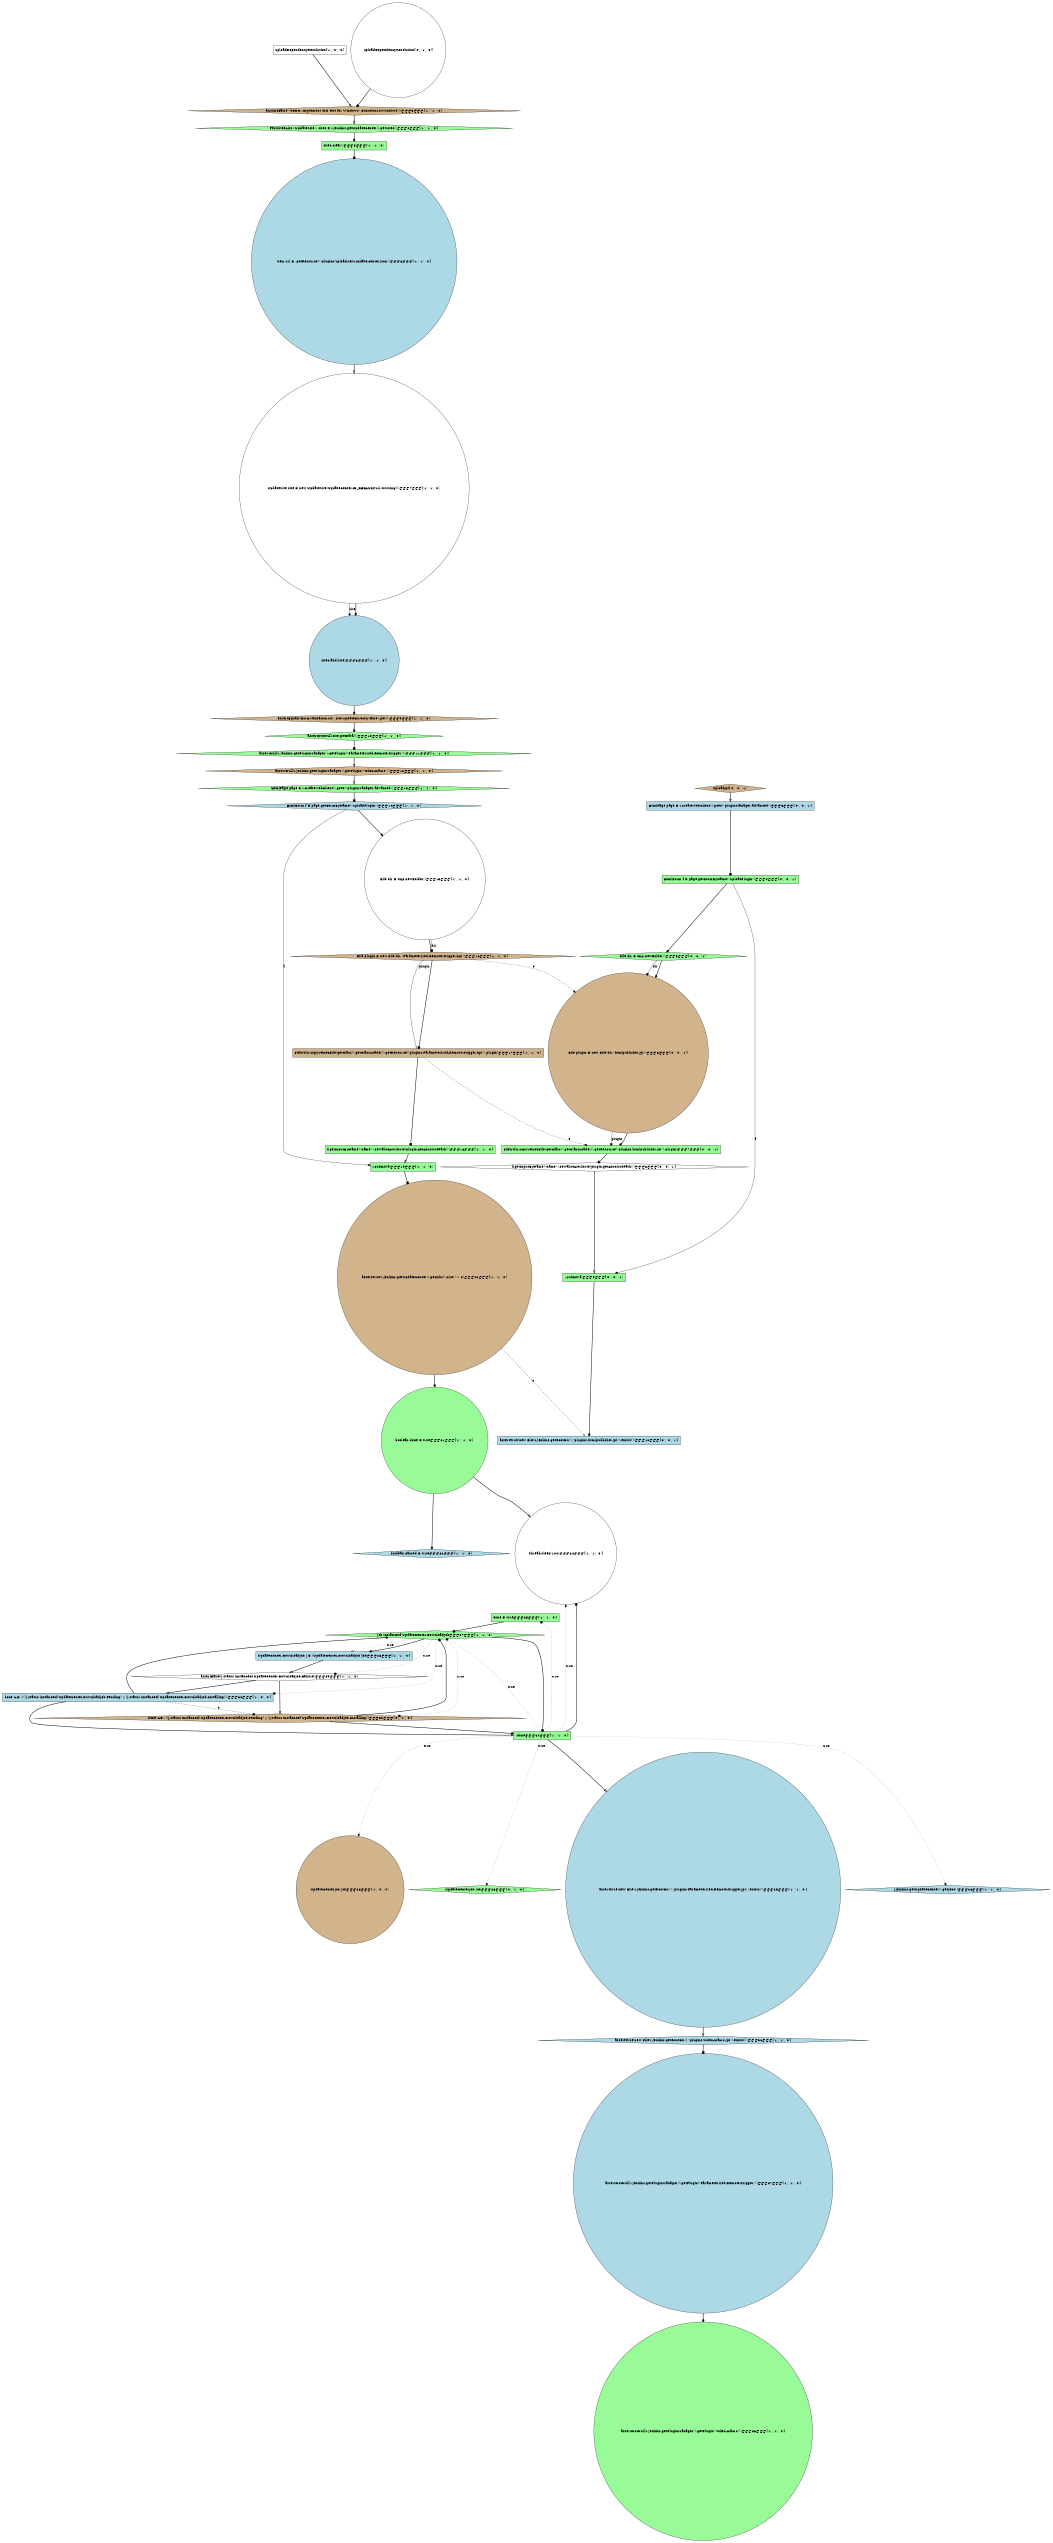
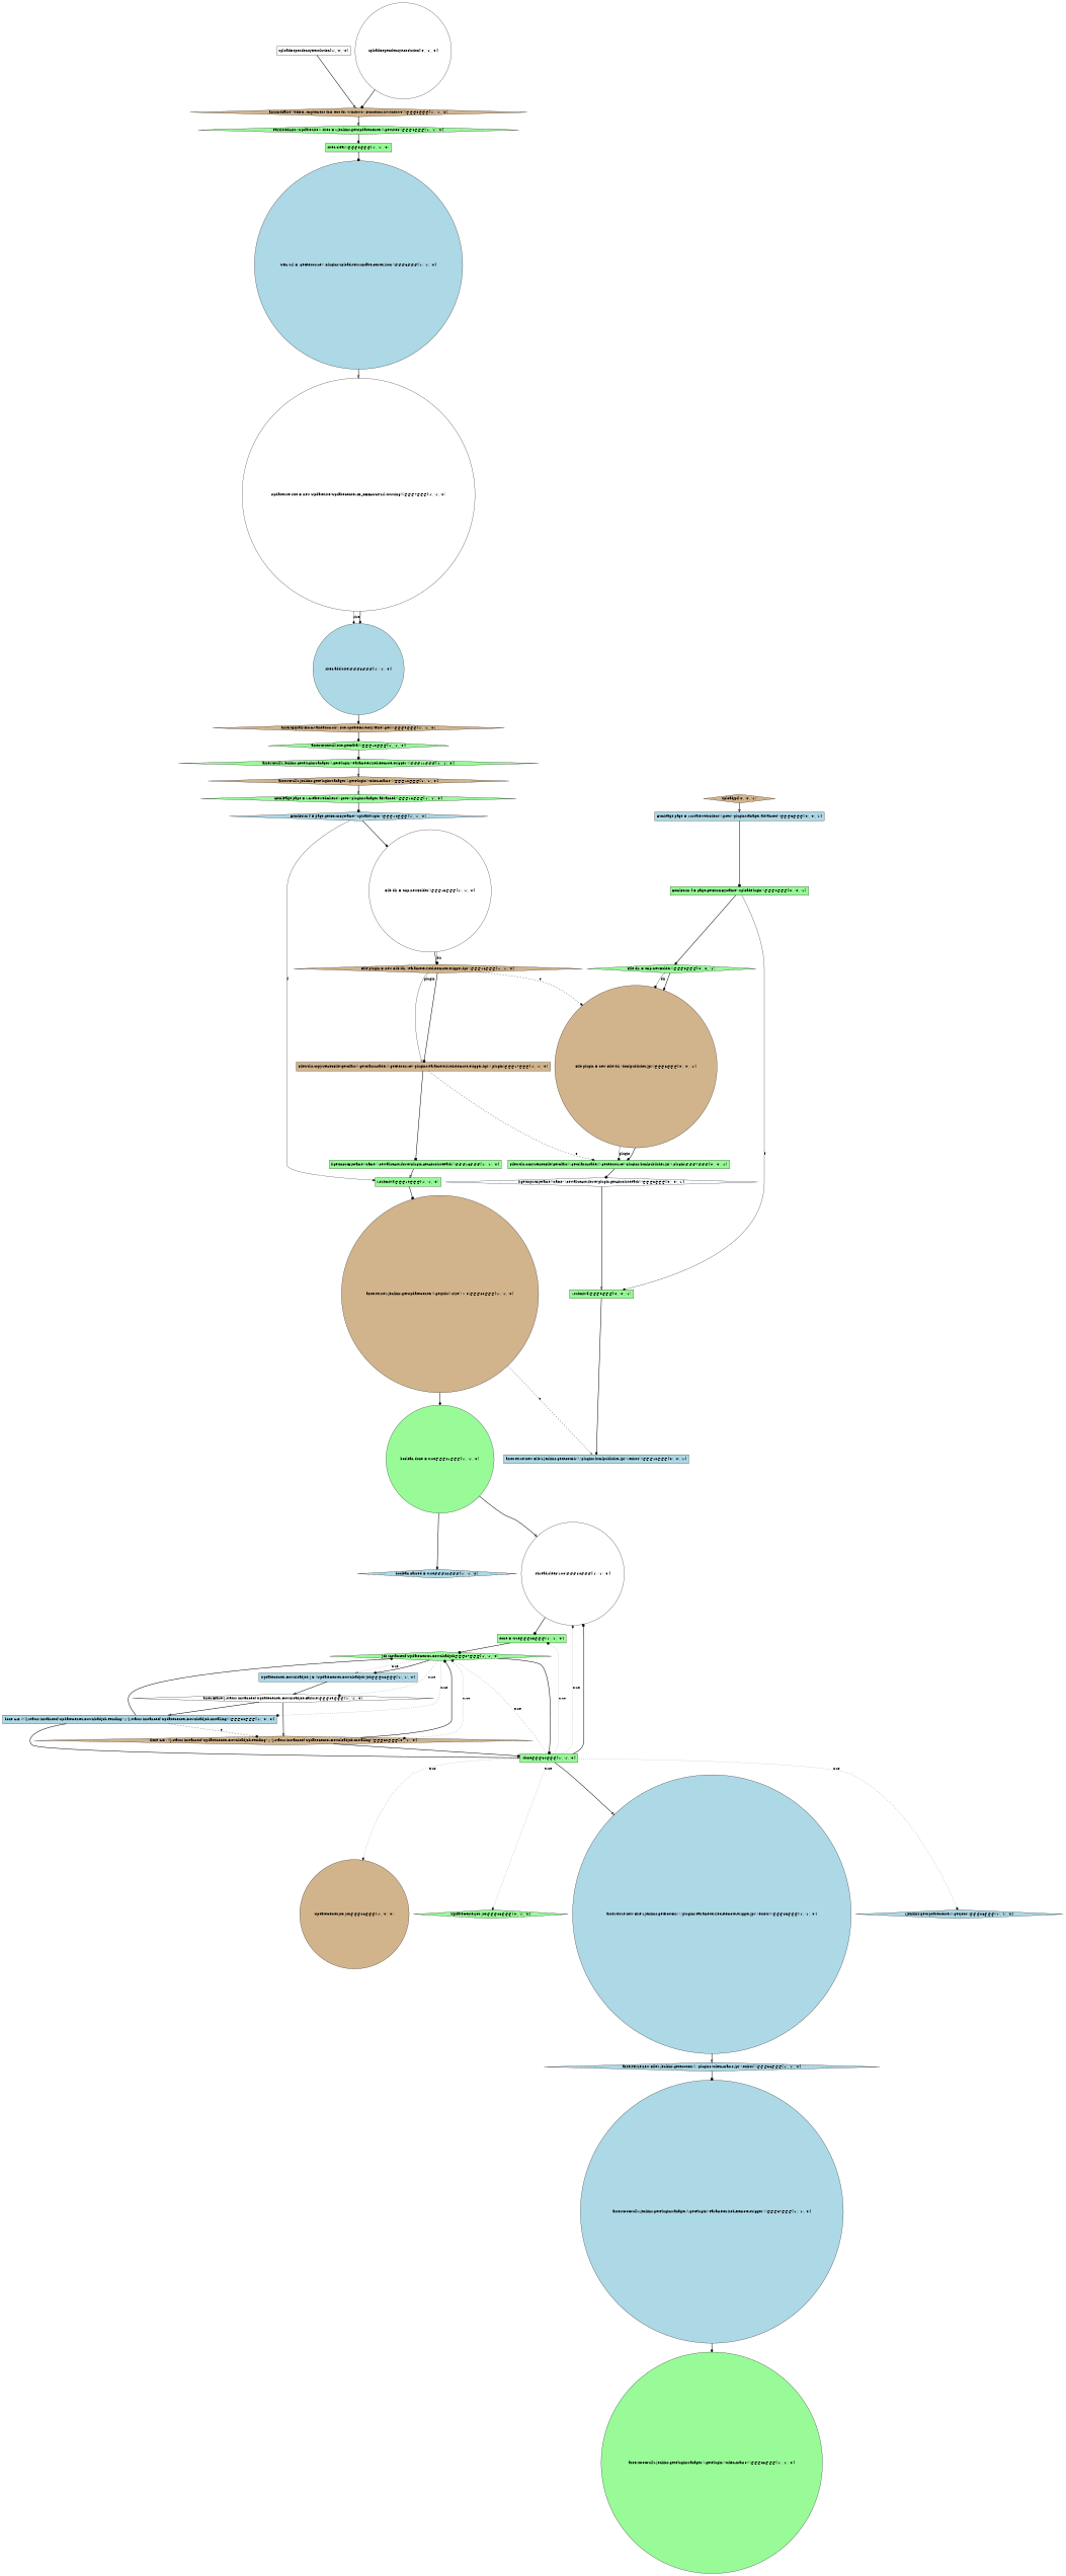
  digraph {
    node [fillcolor=palegreen shape=diamond style=filled]
    edge [arrowhead=diamond style=bold]
    n1 [label="sites.clear()@@@5@@@['1', '1', '0']" shape=box]
    n2 [fillcolor=lightblue label="URL url = .getResource(\"/plugins/upload-test-update-center.json\")@@@6@@@['1', '1', '0']" shape=circle]
    n3 [fillcolor=white label="UpdateSite site = new UpdateSite(UpdateCenter.ID_DEFAULT,url.toString())@@@7@@@['1', '1', '0']" shape=circle]
    n4 [label="boolean done = true@@@21@@@['1', '1', '0']" shape=circle]
    n5 [fillcolor=lightblue label="boolean passed = true@@@22@@@['1', '1', '0']"]
    n6 [fillcolor=white label="Thread.sleep(100)@@@24@@@['1', '1', '0']" shape=circle]
    n7 [label="HtmlPage page = r.createWebClient().goTo(\"pluginManager/advanced\")@@@13@@@['1', '1', '0']"]
    n8 [fillcolor=lightblue label="HtmlForm f = page.getFormByName(\"uploadPlugin\")@@@14@@@['1', '1', '0']"]
    n9 [label="r.submit(f)@@@19@@@['1', '1', '0']" shape=box]
    n10 [fillcolor=white label="File dir = tmp.newFolder()@@@15@@@['1', '1', '0']" shape=circle]
    n11 [fillcolor=tan label="assumeFalse(\"TODO: Implement this test for Windows\",Functions.isWindows())@@@3@@@['1', '1', '0']"]
    n12 [label="PersistedList<UpdateSite> sites = r.jenkins.getUpdateCenter().getSites()@@@4@@@['1', '1', '0']"]
    n13 [label="assertNotNull(r.jenkins.getPluginManager().getPlugin(\"token-macro\"))@@@38@@@['1', '1', '0']" shape=circle]
    n14 [fillcolor=tan label="assertTrue(r.jenkins.getUpdateCenter().getJobs().size() > 0)@@@20@@@['1', '1', '0']" shape=circle]
    n15 [fillcolor=lightblue label="assertTrue(new File(r.jenkins.getRootDir(),\"plugins/htmlpublisher.jpi\").exists())@@@10@@@['0', '0', '1']" shape=box]
    n16 [label="done = true@@@25@@@['1', '1', '0']" shape=box]
    n17 [label="job instanceof UpdateCenter.DownloadJob@@@27@@@['1', '1', '0']"]
    n18 [fillcolor=tan label="UpdateCenterJob job@@@26@@@['1', '0', '0']" shape=circle]
    n19 [fillcolor=lightblue label="sites.add(site)@@@8@@@['1', '1', '0']" shape=circle]
    n20 [fillcolor=white label="assertFalse(j.status instanceof UpdateCenter.DownloadJob.Failure)@@@29@@@['1', '1', '0']"]
    n21 [fillcolor=lightblue label="done &= !(((j.status instanceof UpdateCenter.DownloadJob.Pending) || (j.status instanceof UpdateCenter.DownloadJob.Installing)))@@@30@@@['1', '0', '0']" shape=box]
    n22 [fillcolor=tan label="done &= !((j.status instanceof UpdateCenter.DownloadJob.Pending) || (j.status instanceof UpdateCenter.DownloadJob.Installing))@@@30@@@['0', '1', '0']"]
    n23 [label="!done@@@34@@@['1', '1', '0']" shape=box]
    n24 [fillcolor=white label="f.getInputByName(\"name\").setValueAttribute(plugin.getAbsolutePath())@@@8@@@['0', '0', '1']"]
    n25 [label="r.submit(f)@@@9@@@['0', '0', '1']" shape=box]
    n26 [label="UpdateCenterJob job@@@26@@@['0', '1', '0']"]
    n27 [fillcolor=lightblue label="assertTrue(new File(r.jenkins.getRootDir(),\"plugins/Parameterized-Remote-Trigger.jpi\").exists())@@@35@@@['1', '1', '0']" shape=circle]
    n28 [fillcolor=lightblue label="r.jenkins.getUpdateCenter().getJobs()@@@26@@@['1', '1', '0']"]
    n29 [fillcolor=lightblue label="UpdateCenter.DownloadJob j = (UpdateCenter.DownloadJob)job@@@28@@@['1', '1', '0']" shape=box]
    n30 [fillcolor=lightblue label="assertTrue(new File(r.jenkins.getRootDir(),\"plugins/token-macro.jpi\").exists())@@@36@@@['1', '1', '0']"]
    n31 [label="File dir = tmp.newFolder()@@@5@@@['0', '0', '1']"]
    n32 [fillcolor=tan label="File plugin = new File(dir,\"htmlpublisher.jpi\")@@@6@@@['0', '0', '1']" shape=circle]
    n33 [label="FileUtils.copyURLToFile(getClass().getClassLoader().getResource(\"plugins/htmlpublisher.jpi\"),plugin)@@@7@@@['0', '0', '1']" shape=box]
    n34 [fillcolor=lightblue label="assertNotNull(r.jenkins.getPluginManager().getPlugin(\"Parameterized-Remote-Trigger\"))@@@37@@@['1', '1', '0']" shape=circle]
    n35 [fillcolor=tan label="File plugin = new File(dir,\"Parameterized-Remote-Trigger.hpi\")@@@16@@@['1', '1', '0']"]
    n36 [fillcolor=tan label="FileUtils.copyURLToFile(getClass().getClassLoader().getResource(\"plugins/Parameterized-Remote-Trigger.hpi\"),plugin)@@@17@@@['1', '1', '0']" shape=box]
    n37 [label="f.getInputByName(\"name\").setValueAttribute(plugin.getAbsolutePath())@@@18@@@['1', '1', '0']" shape=box]
    n38 [fillcolor=white label="uploadDependencyResolution['1', '0', '0']" shape=box]
    n39 [label="assertNotNull(site.getData())@@@10@@@['1', '1', '0']"]
    n40 [label="assertNull(r.jenkins.getPluginManager().getPlugin(\"Parameterized-Remote-Trigger\"))@@@11@@@['1', '1', '0']"]
    n41 [fillcolor=tan label="assertNull(r.jenkins.getPluginManager().getPlugin(\"token-macro\"))@@@12@@@['1', '1', '0']"]
    n42 [fillcolor=tan label="assertEquals(FormValidation.ok(),site.updateDirectly(false).get())@@@9@@@['1', '1', '0']"]
    n43 [fillcolor=tan label="uploadJpi['0', '0', '1']"]
    n44 [fillcolor=lightblue label="HtmlPage page = r.createWebClient().goTo(\"pluginManager/advanced\")@@@3@@@['0', '0', '1']" shape=box]
    n45 [label="HtmlForm f = page.getFormByName(\"uploadPlugin\")@@@4@@@['0', '0', '1']" shape=box]
    n46 [fillcolor=white label="uploadDependencyResolution['0', '1', '0']" shape=circle]
    n1 -> n2 [arrowhead=box]
    n2 -> n3 [arrowhead=onormal]
    n3 -> n19 [label=site style=solid]
    n3 -> n19
    n4 -> n5
    n4 -> n6 [arrowhead=onormal]
+   n6 -> n16 [arrowhead=box]
    n7 -> n8 [arrowhead=box]
    n8 -> n9 [label=f style=solid]
    n8 -> n10
    n9 -> n14 [arrowhead=box]
    n10 -> n35 [label=dir style=solid]
    n10 -> n35
    n11 -> n12 [arrowhead=onormal]
    n12 -> n1
    n14 -> n4
    n14 -> n15 [arrowhead=onormal label=0 style=dashed]
    n16 -> n17 [arrowhead=box]
    n17 -> n20 [arrowhead=box label=true style=dotted]
    n17 -> n21 [arrowhead=box label=true style=dotted]
    n17 -> n22 [arrowhead=box label=true style=dotted]
    n17 -> n23 [arrowhead=box]
    n17 -> n29 [arrowhead=onormal label=true style=dotted]
    n17 -> n29
    n19 -> n42
    n20 -> n21 [arrowhead=onormal]
    n20 -> n22 [arrowhead=onormal]
    n21 -> n17
    n21 -> n22 [arrowhead=box label=0 style=dashed]
    n21 -> n23 [arrowhead=onormal]
    n22 -> n17 [arrowhead=box]
    n22 -> n23
    n23 -> n6 [label=true style=dotted]
    n23 -> n6 [arrowhead=box]
    n23 -> n16 [arrowhead=box label=true style=dotted]
    n23 -> n17 [arrowhead=box label=true style=dotted]
    n23 -> n18 [label=true style=dotted]
    n23 -> n26 [label=true style=dotted]
    n23 -> n27 [arrowhead=onormal]
    n23 -> n28 [label=true style=dotted]
    n24 -> n25 [arrowhead=onormal]
    n25 -> n15
    n27 -> n30 [arrowhead=onormal]
    n29 -> n20 [arrowhead=onormal]
    n30 -> n34 [arrowhead=box]
    n31 -> n32
    n31 -> n32 [arrowhead=box label=dir style=solid]
    n32 -> n33
    n32 -> n33 [arrowhead=box label=plugin style=solid]
    n33 -> n24 [arrowhead=box]
    n34 -> n13
    n35 -> n32 [label=0 style=dashed]
    n35 -> n36 [arrowhead=box]
    n35 -> n36 [arrowhead=onormal label=plugin style=solid]
    n36 -> n33 [label=0 style=dashed]
    n36 -> n37 [arrowhead=box]
    n37 -> n9 [arrowhead=onormal]
    n38 -> n11 [arrowhead=onormal]
    n39 -> n40 [arrowhead=box]
    n40 -> n41 [arrowhead=onormal]
    n41 -> n7 [arrowhead=onormal]
    n42 -> n39
    n43 -> n44 [arrowhead=onormal]
    n44 -> n45 [arrowhead=box]
    n45 -> n25 [label=f style=solid]
    n45 -> n31
    n46 -> n11 [arrowhead=box]
  }
